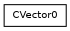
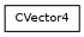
  digraph {
    rankdir=LR
-   n1 [color=black fillcolor=white fontname=Helvetica fontsize=10 height=0.2 label=CVector0 shape=record style=filled width=0.4]
+   n1 [color=black fillcolor=white fontname=Helvetica fontsize=10 height=0.2 label=CVector4 shape=record style=filled width=0.4]
  }
